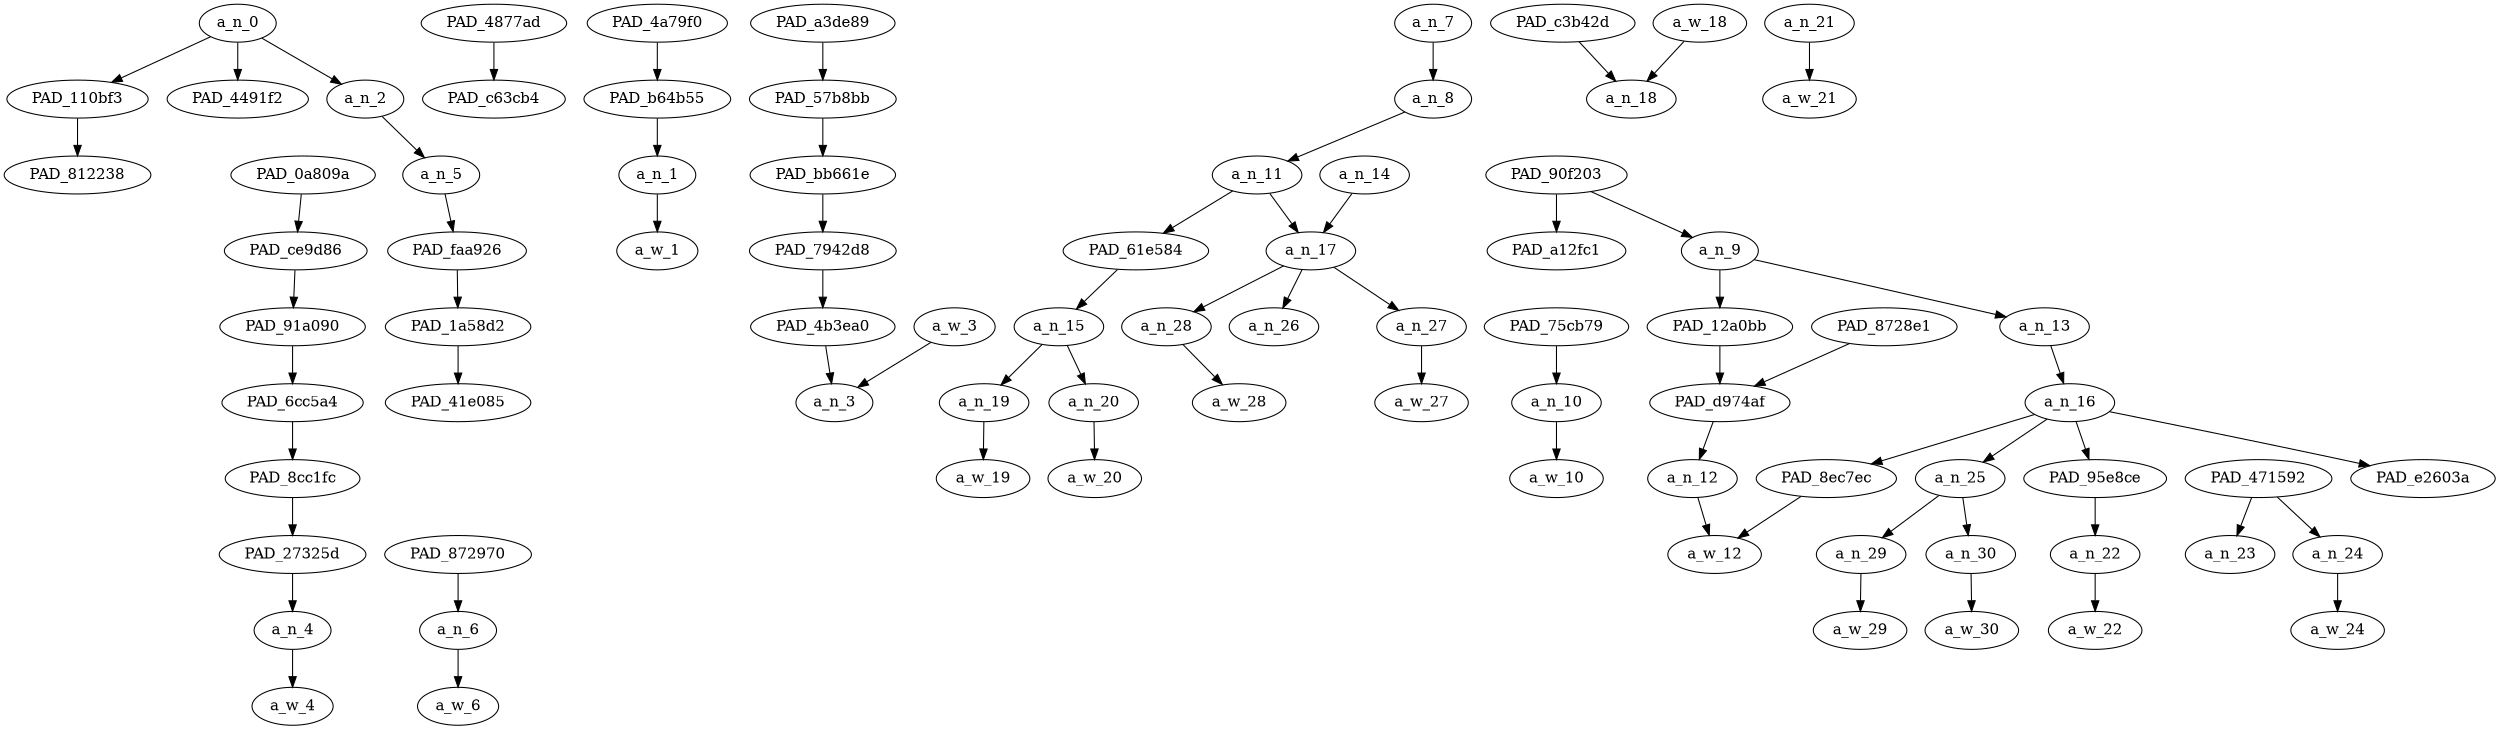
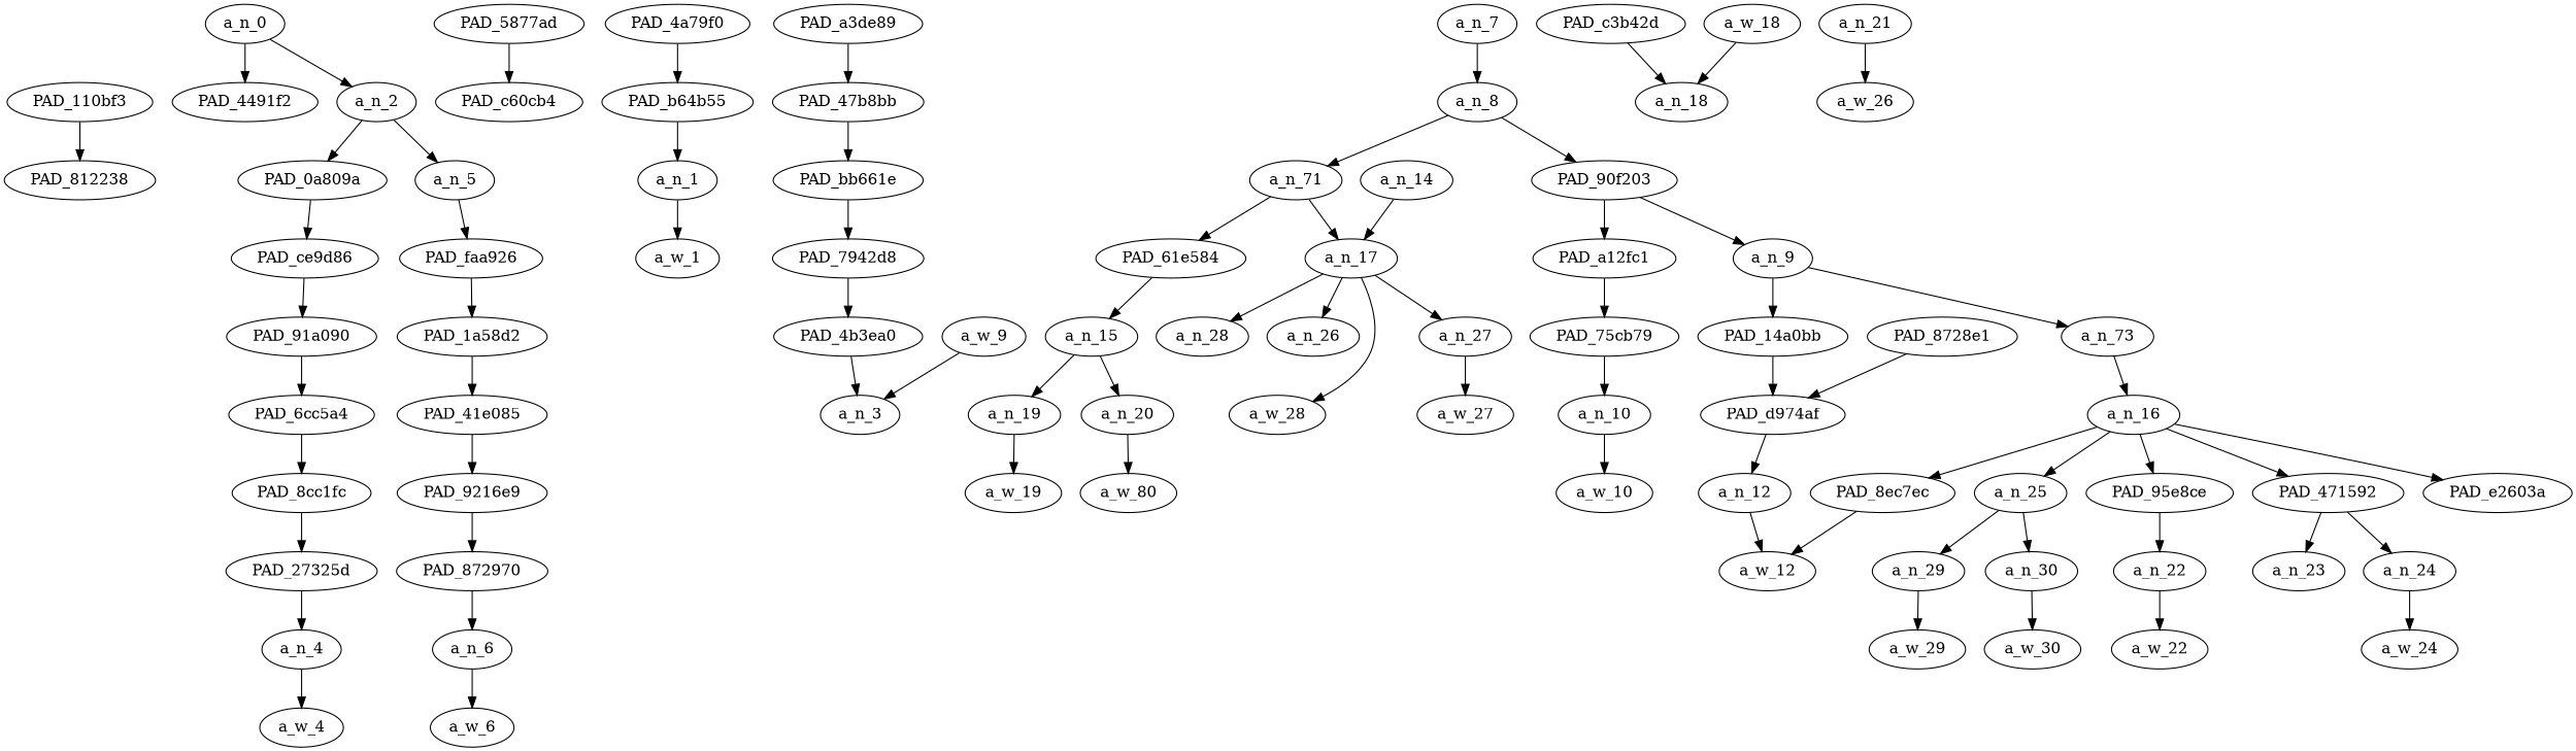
  strict digraph {
    node [div_dir=1 index=0 level=1 text_span="[0]" value=0.03802704]
    a_n_0 [level=9 text_span="[0, 1, 2, 3, 4, 5, 6, 7, 8, 9, 10, 11, 12, 13, 14, 15, 16, 17]" value=1.00000002]
    n2 [div_dir=-1 label=PAD_110bf3 level=8]
    PAD_4491f2 [div_dir=-1 index=2 level=8 text_span="[17]" value=0.03771669]
    a_n_2 [index=1 level=8 text_span="[1, 2, 3, 4, 5, 6, 7, 8, 9, 10, 11, 12, 13, 14, 15, 16]" value=0.92418431]
    PAD_812238 [div_dir=-1 level=7]
    PAD_0a809a [index=1 level=7 text_span="[1]" value=0.03497119]
    a_n_5 [index=2 level=7 text_span="[2, 3, 4, 5, 6, 7, 8, 9, 10, 11, 12, 13, 14, 15, 16]" value=0.88910975]
    PAD_ce9d86 [index=1 level=6 text_span="[1]" value=0.03497119]
    PAD_faa926 [index=2 level=6 text_span="[2]" value=0.03388203]
-   PAD_5877ad [div_dir=-1 level=6 label=PAD_4877ad]
-   PAD_c63cb4 [div_dir=-1 level=5]
+   PAD_5877ad [div_dir=-1 level=6]
+   PAD_c63cb4 [div_dir=-1 level=5 label=PAD_c60cb4]
    PAD_4a79f0 [div_dir=-1 level=3]
    PAD_b64b55 [div_dir=-1 level=2]
    a_n_1 [div_dir=-1]
    a_w_1 [div_dir=0 level=0 value=i]
    PAD_a3de89 [div_dir=-1 index=4 level=6 text_span="[17]" value=0.03771669]
-   PAD_57b8bb [div_dir=-1 index=5 level=5 text_span="[17]" value=0.03771669]
+   PAD_57b8bb [div_dir=-1 index=5 level=5 text_span="[17]" value=0.03771669 label=PAD_47b8bb]
    PAD_bb661e [div_dir=-1 index=7 level=4 text_span="[17]" value=0.03771669]
    PAD_7942d8 [div_dir=-1 index=8 level=3 text_span="[17]" value=0.03771669]
    PAD_4b3ea0 [div_dir=-1 index=13 level=2 text_span="[17]" value=0.03771669]
    a_n_3 [div_dir=-1 index=17 text_span="[17]" value=0.03771669]
-   a_w_3 [div_dir=0 index=17 level=0 text_span="[17]" value="🥵"]
+   a_w_3 [div_dir=0 index=17 level=0 text_span="[17]" value="🥵" label=a_w_9]
    n23 [index=1 label=PAD_91a090 level=5 text_span="[1]" value=0.03497119]
    PAD_1a58d2 [index=2 level=5 text_span="[2]" value=0.03388203]
    a_n_7 [index=3 level=6 text_span="[3, 4, 5, 6, 7, 8, 9, 10, 11, 12, 13, 14, 15, 16]" value=0.85512541]
    a_n_8 [div_dir=-1 index=3 level=5 text_span="[3, 4, 5, 6, 7, 8, 9]" value=0.61336207]
    PAD_6cc5a4 [index=1 level=4 text_span="[1]" value=0.03497119]
    PAD_8cc1fc [index=1 level=3 text_span="[1]" value=0.03497119]
    PAD_27325d [index=1 level=2 text_span="[1]" value=0.03497119]
    a_n_4 [index=1 text_span="[1]" value=0.03497119]
    a_w_4 [div_dir=0 index=1 level=0 text_span="[1]" value=like]
    PAD_41e085 [index=2 level=4 text_span="[2]" value=0.03388203]
    PAD_90f203 [index=3 level=4 text_span="[3]" value=0.04615342]
-   a_n_11 [div_dir=-1 index=4 level=4 text_span="[4, 5, 6, 7, 8, 9]" value=0.56710351]
+   a_n_11 [div_dir=-1 index=4 level=4 text_span="[4, 5, 6, 7, 8, 9]" value=0.56710351 label=a_n_71]
    a_n_9 [index=4 level=5 text_span="[10, 11, 12, 13, 14, 15, 16]" value=0.24169916]
-   PAD_14a0bb [index=5 level=4 text_span="[10]" value=0.03885942 label=PAD_12a0bb]
-   a_n_13 [index=6 level=4 text_span="[11, 12, 13, 14, 15, 16]" value=0.20263891]
+   PAD_14a0bb [index=5 level=4 text_span="[10]" value=0.03885942]
+   a_n_13 [index=6 level=4 text_span="[11, 12, 13, 14, 15, 16]" value=0.20263891 label=a_n_73]
+   PAD_9216e9 [index=2 level=3 text_span="[2]" value=0.03388203]
    n39 [index=2 label=PAD_872970 level=2 text_span="[2]" value=0.03388203]
    a_n_6 [index=2 text_span="[2]" value=0.03388203]
    a_w_6 [div_dir=0 index=2 level=0 text_span="[2]" value=when]
    PAD_a12fc1 [index=3 level=3 text_span="[3]" value=0.04615342]
    PAD_61e584 [index=5 level=3 text_span="[8, 9]" value=0.19494895]
    a_n_17 [div_dir=-1 index=4 level=2 text_span="[4, 5, 6]" value=0.30344523]
    PAD_d974af [index=7 level=2 text_span="[10]" value=0.03885942]
    a_n_16 [index=7 level=3 text_span="[11, 12, 13, 14, 15, 16]" value=0.20245064]
    PAD_75cb79 [index=3 level=2 text_span="[3]" value=0.04615342]
    a_n_14 [div_dir=-1 index=4 level=3 text_span="[4, 5, 6, 7]" value=0.37202430]
    a_n_15 [index=6 level=2 text_span="[8, 9]" value=0.19494895]
    a_n_10 [index=3 text_span="[3]" value=0.04615342]
    a_w_10 [div_dir=0 index=3 level=0 text_span="[3]" value=they]
    PAD_c3b42d [div_dir=-1 index=5 level=2 text_span="[7]" value=0.06827425]
    a_n_18 [div_dir=-1 index=7 text_span="[7]" value=0.06827425]
    a_n_26 [index=4 text_span="[4]" value=0.06952333]
    a_n_27 [index=5 text_span="[5]" value=0.05079371]
    a_n_28 [div_dir=-1 index=6 text_span="[6]" value=0.18277911]
    a_n_19 [index=8 text_span="[8]" value=0.04297030]
    a_n_20 [index=9 text_span="[9]" value=0.15177369]
    a_w_27 [div_dir=0 index=5 level=0 text_span="[5]" value=and]
    a_w_28 [div_dir=0 index=6 level=0 text_span="[6]" value=ghetto]
    a_w_18 [div_dir=0 index=7 level=0 text_span="[7]" value=type]
    a_w_19 [div_dir=0 index=8 level=0 text_span="[8]" value=of]
-   a_w_20 [div_dir=0 index=9 level=0 text_span="[9]" value=bitch]
+   a_w_20 [div_dir=0 index=9 level=0 text_span="[9]" value=bitch label=a_w_80]
    PAD_8728e1 [index=6 level=3 text_span="[10]" value=0.03885942]
    PAD_8ec7ec [index=8 level=2 text_span="[11]" value=0.03304995]
    PAD_95e8ce [index=9 level=2 text_span="[12]" value=0.03631168]
    PAD_471592 [index=10 level=2 text_span="[13]" value=0.02343954]
    PAD_e2603a [index=11 level=2 text_span="[14]" value=0.02990188]
    a_n_25 [index=12 level=2 text_span="[15, 16]" value=0.07955932]
    a_n_12 [index=10 text_span="[10]" value=0.03885942]
    a_w_12 [div_dir=0 index=10 level=0 text_span="[10]" value=that]
    a_n_22 [index=12 text_span="[12]" value=0.03631168]
    a_n_23 [index=13 text_span="[13]" value=0.02343954]
    a_n_24 [index=14 text_span="[14]" value=0.02990188]
    a_n_29 [index=15 text_span="[15]" value=0.03326672]
    a_n_30 [index=16 text_span="[16]" value=0.04618805]
    a_n_21 [index=11 text_span="[11]" value=0.03304995]
-   a_w_21 [div_dir=0 index=11 level=0 text_span="[11]" value=don]
+   a_w_21 [div_dir=0 index=11 level=0 text_span="[11]" value=don label=a_w_26]
    a_w_22 [div_dir=0 index=12 level=0 text_span="[12]" value="’"]
    a_w_24 [div_dir=0 index=14 level=0 text_span="[14]" value=even]
    a_w_29 [div_dir=0 index=15 level=0 text_span="[15]" value=say]
    a_w_30 [div_dir=0 index=16 level=0 text_span="[16]" value=hello]
-   a_n_0 -> n2
    a_n_0 -> PAD_4491f2
    a_n_0 -> a_n_2
    n2 -> PAD_812238
+   a_n_2 -> PAD_0a809a
    a_n_2 -> a_n_5
    PAD_0a809a -> PAD_ce9d86
    a_n_5 -> PAD_faa926
    PAD_ce9d86 -> n23
    PAD_faa926 -> PAD_1a58d2
    PAD_5877ad -> PAD_c63cb4
    PAD_4a79f0 -> PAD_b64b55
    PAD_b64b55 -> a_n_1
    a_n_1 -> a_w_1
    PAD_a3de89 -> PAD_57b8bb
    PAD_57b8bb -> PAD_bb661e
    PAD_bb661e -> PAD_7942d8
    PAD_7942d8 -> PAD_4b3ea0
    PAD_4b3ea0 -> a_n_3
    a_w_3 -> a_n_3
    n23 -> PAD_6cc5a4
    PAD_1a58d2 -> PAD_41e085
    a_n_7 -> a_n_8
+   a_n_8 -> PAD_90f203
    a_n_8 -> a_n_11
    PAD_6cc5a4 -> PAD_8cc1fc
    PAD_8cc1fc -> PAD_27325d
    PAD_27325d -> a_n_4
    a_n_4 -> a_w_4
+   PAD_41e085 -> PAD_9216e9
    PAD_90f203 -> a_n_9
    PAD_90f203 -> PAD_a12fc1
    a_n_11 -> PAD_61e584
    a_n_11 -> a_n_17
    a_n_9 -> PAD_14a0bb
    a_n_9 -> a_n_13
    PAD_14a0bb -> PAD_d974af
    a_n_13 -> a_n_16
+   PAD_9216e9 -> n39
    n39 -> a_n_6
    a_n_6 -> a_w_6
+   PAD_a12fc1 -> PAD_75cb79
    PAD_61e584 -> a_n_15
    a_n_17 -> a_n_26
    a_n_17 -> a_n_27
    a_n_17 -> a_n_28
    PAD_d974af -> a_n_12
    a_n_16 -> PAD_8ec7ec
    a_n_16 -> PAD_95e8ce
+   a_n_16 -> PAD_471592
    a_n_16 -> PAD_e2603a
    a_n_16 -> a_n_25
    PAD_75cb79 -> a_n_10
    a_n_14 -> a_n_17
    a_n_15 -> a_n_19
    a_n_15 -> a_n_20
    a_n_10 -> a_w_10
    PAD_c3b42d -> a_n_18
    a_n_27 -> a_w_27
-   a_n_28 -> a_w_28
+   a_n_17 -> a_w_28
    a_n_19 -> a_w_19
    a_n_20 -> a_w_20
    a_w_18 -> a_n_18
    PAD_8728e1 -> PAD_d974af
    PAD_8ec7ec -> a_w_12
    PAD_95e8ce -> a_n_22
    PAD_471592 -> a_n_23
    PAD_471592 -> a_n_24
    a_n_25 -> a_n_29
    a_n_25 -> a_n_30
    a_n_12 -> a_w_12
    a_n_22 -> a_w_22
    a_n_24 -> a_w_24
    a_n_29 -> a_w_29
    a_n_30 -> a_w_30
    a_n_21 -> a_w_21
  }
